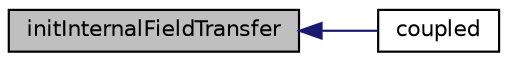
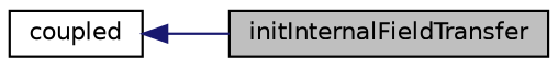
  digraph {
    rankdir=LR
    node [color=black fontname=Helvetica fontsize=10 shape=record]
    n1 [fillcolor=grey75 fontcolor=black height=0.2 label=initInternalFieldTransfer style=filled width=0.4]
    n2 [height=0.2 label=coupled width=0.4]
-   n1 -> n2 [color=midnightblue dir=back fontname=Helvetica fontsize=10 labelfontname=Helvetica labelfontsize=10 style=solid]
+   n2 -> n1 [color=midnightblue dir=back fontname=Helvetica fontsize=10 labelfontname=Helvetica labelfontsize=10 style=solid]
  }
